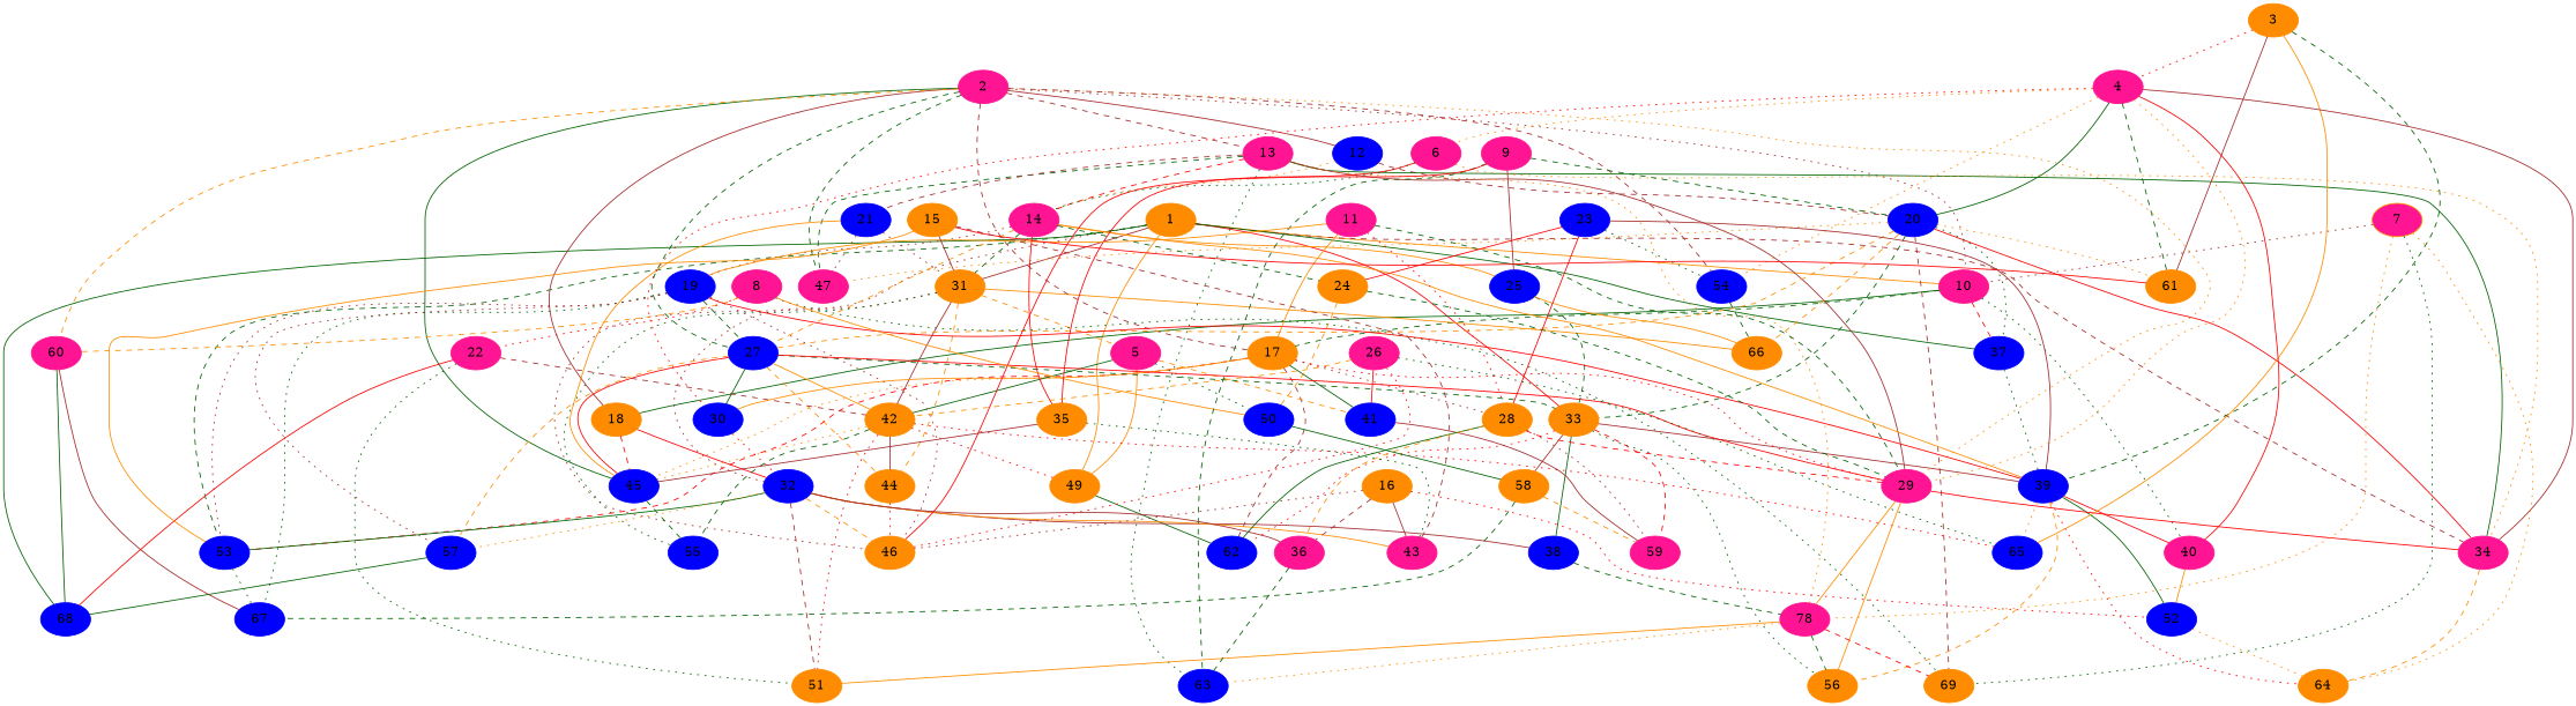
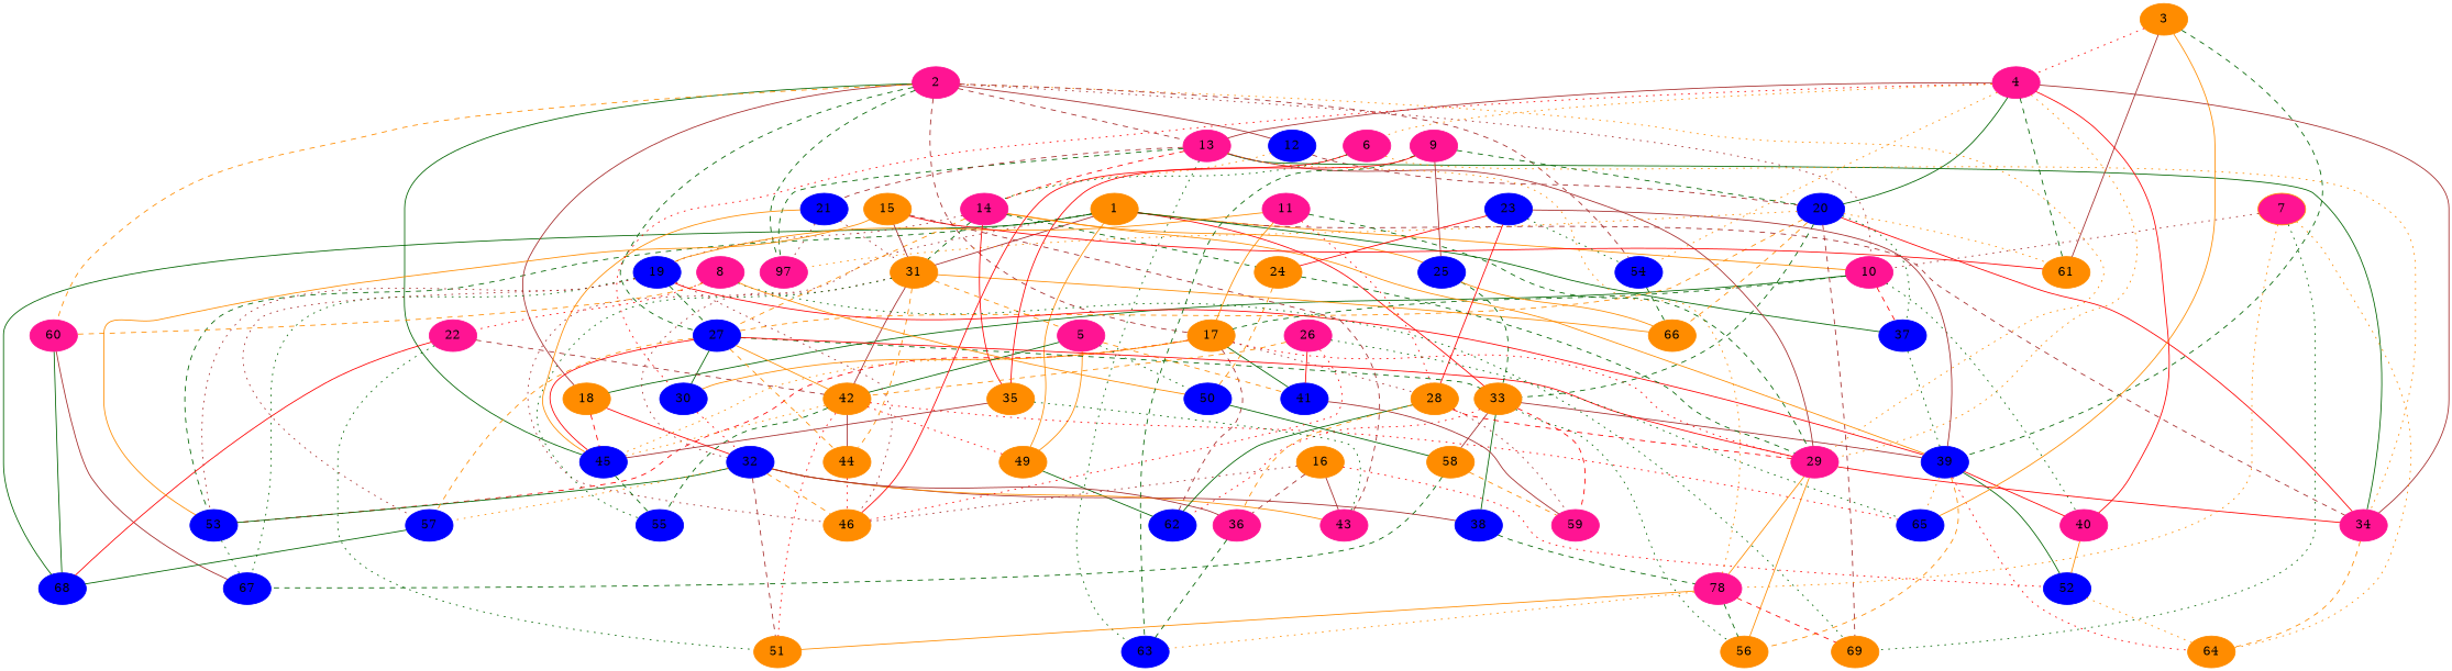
  graph {
    node [color=blue style=filled]
    edge [color=darkgreen style=solid weight=1.0]
    1 [color=darkorange]
    10 [color=deeppink]
    31 [color=darkorange]
    33 [color=darkorange]
    34 [color=deeppink]
    37
    46 [color=darkorange]
    49 [color=darkorange]
    53
    68
    17 [color=darkorange]
    18 [color=darkorange]
    40 [color=deeppink]
    5 [color=deeppink]
    42 [color=darkorange]
    32
    66 [color=darkorange]
    44 [color=darkorange]
    55
    39
    62
    59 [color=deeppink]
    56 [color=darkorange]
    38
    58 [color=darkorange]
    64 [color=darkorange]
    67
    2 [color=deeppink]
    12
    13 [color=deeppink]
    27
    29 [color=deeppink]
    45
-   47 [color=deeppink]
+   47 [color=deeppink label=97]
    54
    60 [color=deeppink]
    20
    14 [color=deeppink]
    n39 [color=deeppink label=78]
    63
    21
    30
    41
    28 [color=darkorange]
    57
    3 [color=darkorange]
    4 [color=deeppink]
    61 [color=darkorange]
    65
    6 [color=deeppink]
    52
    69 [color=darkorange]
    50
    51 [color=darkorange]
    25
    35 [color=darkorange]
    19
    24 [color=darkorange]
    7 [color=darkorange fillcolor=deeppink]
    8 [color=deeppink]
    22 [color=deeppink]
    9 [color=deeppink]
    43 [color=deeppink]
    11 [color=deeppink]
    36 [color=deeppink]
    15 [color=darkorange]
    16 [color=darkorange]
    23
    26 [color=deeppink]
    1 -- 10 [color=darkorange]
    1 -- 31 [color=brown]
    1 -- 33 [color=red]
    1 -- 34 [color=brown style=dashed]
    1 -- 37
    1 -- 46 [color=brown style=dotted weight=2.0]
    1 -- 49 [color=darkorange]
    1 -- 53 [style=dashed]
    1 -- 68
    10 -- 37 [color=red style=dashed]
    10 -- 17 [style=dashed weight=2.0]
    10 -- 18
    10 -- 40 [style=dotted]
    31 -- 5 [color=darkorange style=dashed]
    31 -- 42 [color=brown]
    31 -- 32 [color=brown style=dotted]
    31 -- 66 [color=darkorange]
    31 -- 44 [color=darkorange style=dashed]
    31 -- 55 [style=dotted]
    33 -- 39 [color=brown]
    33 -- 62 [color=red style=dotted]
    33 -- 59 [color=red style=dashed]
    33 -- 56 [style=dotted]
    33 -- 38 [weight=2.0]
    33 -- 58 [color=brown]
    34 -- 64 [color=darkorange style=dashed]
    37 -- 39 [style=dotted]
    49 -- 62
    53 -- 67 [style=dotted]
    17 -- 53 [color=red style=dashed]
    17 -- 62 [color=brown style=dashed]
    17 -- 29 [color=red style=dotted]
    17 -- 45 [color=darkorange style=dotted]
    17 -- 30 [color=darkorange]
    17 -- 41
    17 -- 28 [color=brown style=dotted]
    18 -- 32 [color=red]
    18 -- 45 [color=red style=dashed]
    40 -- 52 [color=darkorange]
    5 -- 49 [color=darkorange]
    5 -- 42
    5 -- 41 [color=darkorange style=dashed]
    5 -- 50 [style=dotted]
    42 -- 49 [color=red style=dotted]
    42 -- 44 [color=brown]
    42 -- 55 [style=dashed weight=2.0]
    42 -- 45 [color=darkorange style=dotted]
    42 -- 65 [color=red style=dotted]
    42 -- 51 [color=red style=dotted]
    32 -- 46 [color=darkorange style=dashed weight=3.0]
    32 -- 53
    32 -- 38 [color=brown]
    32 -- 57 [color=darkorange style=dotted]
    32 -- 51 [color=brown style=dashed]
    32 -- 43 [color=darkorange]
    32 -- 36 [color=brown]
    44 -- 46 [color=red style=dotted]
    39 -- 40 [color=red]
    39 -- 56 [color=darkorange style=dashed]
    39 -- 64 [color=red style=dotted]
    39 -- 65 [color=darkorange style=dotted]
    39 -- 52
    38 -- n39 [style=dashed]
    58 -- 59 [color=darkorange style=dashed]
    58 -- 67 [style=dashed]
    2 -- 10 [color=brown style=dotted]
    2 -- 17 [color=brown style=dashed weight=2.0]
    2 -- 18 [color=brown]
    2 -- 12 [color=brown]
    2 -- 13 [color=brown style=dashed]
    2 -- 27 [style=dashed]
    2 -- 29 [color=darkorange style=dotted]
    2 -- 45
    2 -- 47 [style=dashed]
    2 -- 54 [color=brown style=dashed]
    2 -- 60 [color=darkorange style=dashed]
    12 -- 20 [color=brown style=dashed weight=2.0]
    12 -- 14 [color=darkorange style=dotted]
    13 -- 34
    13 -- 29 [color=brown]
    13 -- 47 [style=dashed]
    13 -- 14 [color=red style=dashed]
    13 -- n39 [color=darkorange style=dotted]
    13 -- 63 [style=dotted]
    13 -- 21 [color=brown style=dashed]
    27 -- 33 [style=dashed]
    27 -- 42 [color=darkorange]
    27 -- 44 [color=darkorange style=dashed]
    27 -- 29 [color=red]
    27 -- 45 [color=red]
    27 -- 30
    27 -- 57 [color=darkorange style=dashed]
    29 -- 34 [color=red]
    29 -- 56 [color=darkorange]
    29 -- n39 [color=darkorange]
    45 -- 55 [style=dashed]
    54 -- 66 [style=dashed]
    60 -- 68
    60 -- 67 [color=brown]
    20 -- 33 [style=dashed]
    20 -- 34 [color=red]
    20 -- 37 [style=dotted]
    20 -- 66 [color=darkorange style=dashed]
    20 -- 27 [color=darkorange style=dashed]
    20 -- 47 [color=darkorange style=dotted]
    20 -- 61 [color=darkorange style=dotted]
    20 -- 69 [color=brown style=dashed]
    14 -- 31 [style=dashed]
    14 -- 39 [color=darkorange]
    14 -- 27 [color=darkorange style=dashed]
    14 -- 25 [color=darkorange]
    14 -- 35 [color=red]
    14 -- 19 [color=brown style=dotted]
    14 -- 24 [style=dashed]
    n39 -- 56 [style=dashed]
    n39 -- 63 [color=darkorange style=dotted]
    n39 -- 69 [color=red style=dashed]
    n39 -- 51 [color=darkorange]
    21 -- 31 [color=brown style=dotted]
    21 -- 45 [color=darkorange]
    21 -- 47 [color=brown style=dotted]
    30 -- 32 [color=red style=dotted]
    41 -- 59 [color=brown]
    28 -- 62
    28 -- 59 [color=brown style=dotted]
    28 -- 29 [color=red style=dashed weight=2.0]
    28 -- 36 [color=darkorange style=dashed]
    57 -- 68
    3 -- 39 [style=dashed]
    3 -- 4 [color=red style=dotted]
    3 -- 61 [color=brown]
    3 -- 65 [color=darkorange]
    4 -- 34 [color=brown weight=2.0]
    4 -- 40 [color=red]
+   4 -- 13 [color=brown weight=2.0]
    4 -- 29 [color=darkorange style=dotted]
    4 -- 54 [color=darkorange style=dotted]
    4 -- 20
    4 -- 30 [color=red style=dotted]
    4 -- 61 [style=dashed]
    4 -- 6 [color=darkorange style=dotted]
    6 -- 34 [color=darkorange style=dotted]
    6 -- 46 [color=red]
    6 -- 14 [style=dotted]
    52 -- 64 [color=darkorange style=dotted]
    50 -- 58
    25 -- 33 [style=dashed]
    25 -- 66 [color=darkorange]
    35 -- 45 [color=brown]
    35 -- 43 [style=dotted]
    19 -- 46 [color=brown style=dotted]
    19 -- 53 [color=brown style=dotted]
    19 -- 39 [color=red weight=2.0]
    19 -- 67 [style=dotted]
    19 -- 27 [style=dashed weight=2.0]
    19 -- 57 [color=brown style=dotted]
    24 -- 29 [style=dashed]
    24 -- 50 [color=darkorange style=dashed]
    7 -- 10 [color=brown style=dotted]
    7 -- 64 [color=darkorange style=dotted]
    7 -- n39 [color=darkorange style=dotted]
    7 -- 69 [style=dotted]
    8 -- 60 [color=darkorange style=dashed]
    8 -- 69 [style=dotted]
    8 -- 50 [color=darkorange]
    8 -- 22 [color=red style=dotted]
    22 -- 68 [color=red]
    22 -- 42 [color=brown style=dashed]
    22 -- 51 [style=dotted]
    9 -- 20 [style=dashed]
    9 -- 63 [style=dashed]
    9 -- 25 [color=brown]
    9 -- 35 [color=red]
    11 -- 17 [color=darkorange]
    11 -- 29 [style=dashed]
    11 -- 28 [color=red style=dotted]
    11 -- 19 [color=darkorange]
    36 -- 63 [style=dashed]
    15 -- 31 [color=brown]
    15 -- 53 [color=darkorange]
    15 -- 61 [color=red]
    15 -- 43 [color=brown style=dashed]
    16 -- 46 [color=brown style=dotted]
    16 -- 52 [color=red style=dotted]
    16 -- 43 [color=brown]
    16 -- 36 [color=brown style=dashed]
    23 -- 39 [color=brown]
    23 -- 54 [style=dotted]
    23 -- 28 [color=red]
    23 -- 24 [color=red]
    26 -- 46 [color=red style=dotted]
    26 -- 42 [color=darkorange style=dashed]
    26 -- 41 [color=red]
    26 -- 65 [style=dotted]
  }
